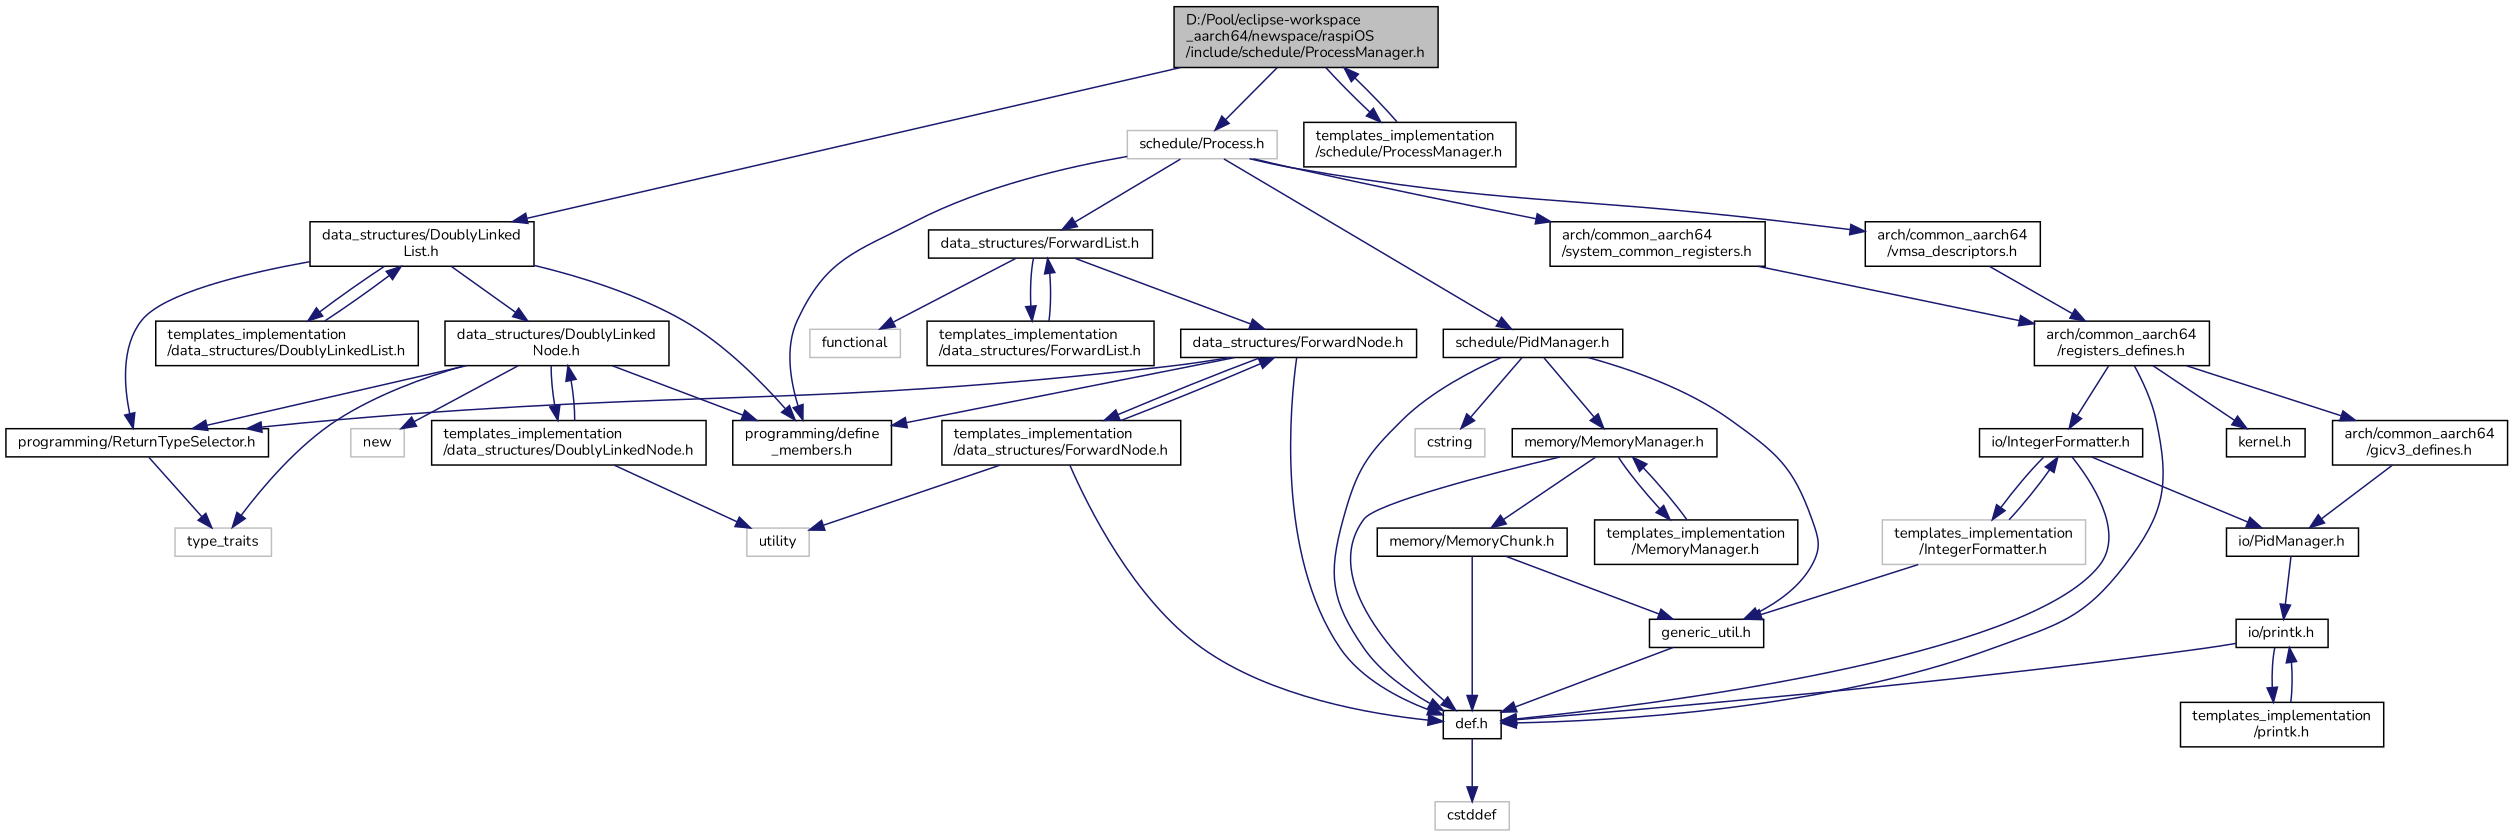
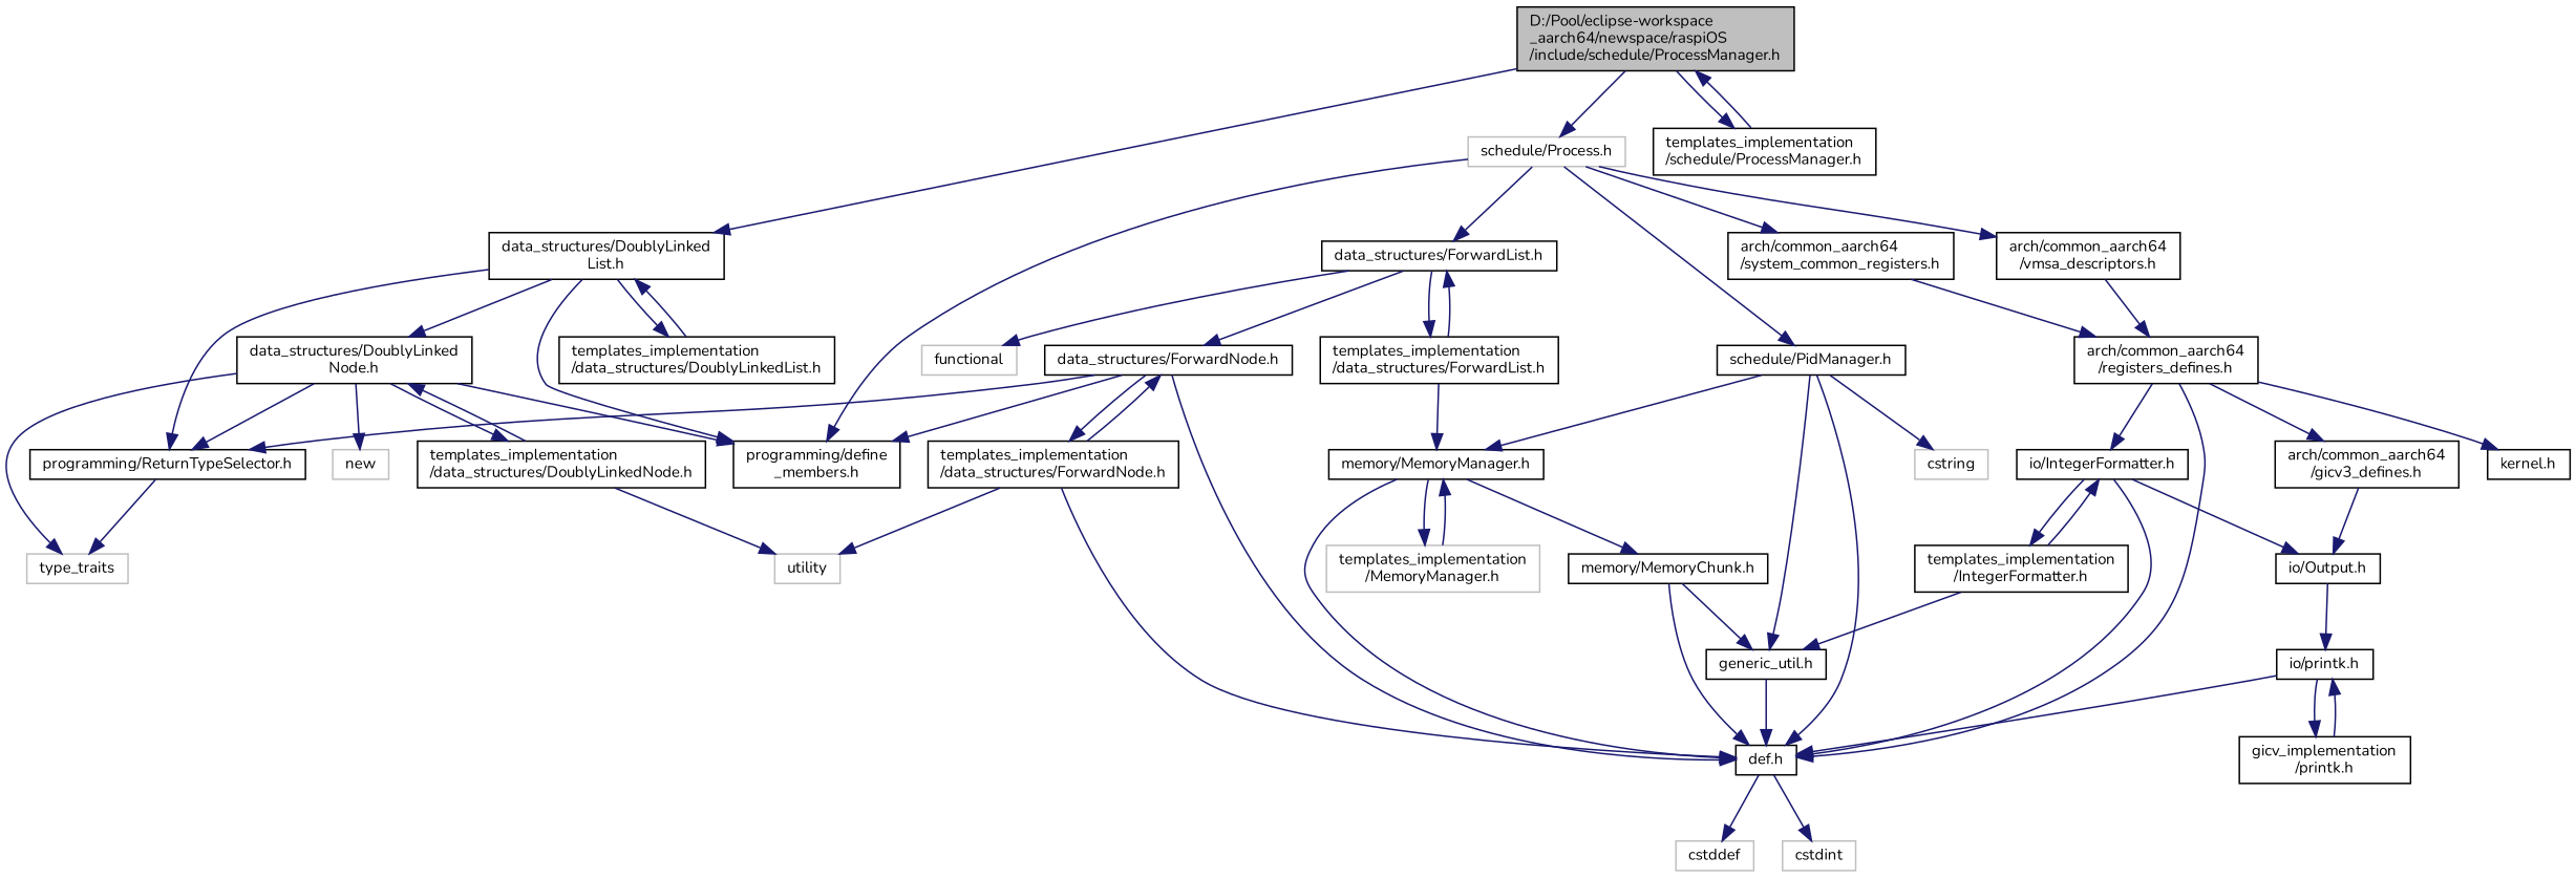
  digraph {
    fontname=Nunito
    node [color=black fillcolor=white fontname=Nunito fontsize=10 shape=record style=filled]
    edge [color=midnightblue fontname=Nunito fontsize=10 labelfontname=Helvetica labelfontsize=10 style=solid]
    n1 [fillcolor=grey75 fontcolor=black height=0.2 label="D:/Pool/eclipse-workspace\l_aarch64/newspace/raspiOS\l/include/schedule/ProcessManager.h" width=0.4]
    n2 [height=0.2 label="data_structures/DoublyLinked\lList.h" width=0.4]
    n3 [color=grey75 height=0.2 label="schedule/Process.h" width=0.4]
    n4 [height=0.2 label="templates_implementation\l/schedule/ProcessManager.h" width=0.4]
    n5 [height=0.2 label="data_structures/DoublyLinked\lNode.h" width=0.4]
    n6 [height=0.2 label="programming/ReturnTypeSelector.h" width=0.4]
    n7 [height=0.2 label="programming/define\l_members.h" width=0.4]
    n8 [height=0.2 label="templates_implementation\l/data_structures/DoublyLinkedList.h" width=0.4]
    n9 [height=0.2 label="data_structures/ForwardList.h" width=0.4]
    n10 [height=0.2 label="schedule/PidManager.h" width=0.4]
    n11 [height=0.2 label="arch/common_aarch64\l/system_common_registers.h" width=0.4]
    n12 [height=0.2 label="arch/common_aarch64\l/vmsa_descriptors.h" width=0.4]
    n13 [color=grey75 height=0.2 label=new width=0.4]
    n14 [color=grey75 height=0.2 label=type_traits width=0.4]
    n15 [height=0.2 label="templates_implementation\l/data_structures/DoublyLinkedNode.h" width=0.4]
    n16 [color=grey75 height=0.2 label=functional width=0.4]
    n17 [color=grey75 height=0.2 label=utility width=0.4]
    n18 [height=0.2 label="def.h" width=0.4]
    n19 [color=grey75 height=0.2 label=cstddef width=0.4]
+   n20 [color=grey75 height=0.2 label=cstdint width=0.4]
    n21 [height=0.2 label="data_structures/ForwardNode.h" width=0.4]
    n22 [height=0.2 label="templates_implementation\l/data_structures/ForwardList.h" width=0.4]
    n23 [height=0.2 label="memory/MemoryManager.h" width=0.4]
    n24 [height=0.2 label="generic_util.h" width=0.4]
    n25 [color=grey75 height=0.2 label=cstring width=0.4]
    n26 [height=0.2 label="arch/common_aarch64\l/registers_defines.h" width=0.4]
    n27 [height=0.2 label="templates_implementation\l/data_structures/ForwardNode.h" width=0.4]
    n28 [height=0.2 label="memory/MemoryChunk.h" width=0.4]
-   n29 [height=0.2 label="templates_implementation\l/MemoryManager.h" width=0.4]
+   n29 [color=grey75 height=0.2 label="templates_implementation\l/MemoryManager.h" width=0.4]
    n30 [height=0.2 label="kernel.h" width=0.4]
    n31 [height=0.2 label="io/IntegerFormatter.h" width=0.4]
    n32 [height=0.2 label="arch/common_aarch64\l/gicv3_defines.h" width=0.4]
-   n33 [height=0.2 label="io/PidManager.h" width=0.4]
-   n34 [color=grey75 height=0.2 label="templates_implementation\l/IntegerFormatter.h" width=0.4]
+   n33 [height=0.2 label="io/Output.h" width=0.4]
+   n34 [height=0.2 label="templates_implementation\l/IntegerFormatter.h" width=0.4]
    n35 [height=0.2 label="io/printk.h" width=0.4]
-   n36 [height=0.2 label="templates_implementation\l/printk.h" width=0.4]
+   n36 [height=0.2 label="gicv_implementation\l/printk.h" width=0.4]
    n1 -> n2
    n1 -> n3
    n1 -> n4
    n2 -> n5
    n2 -> n6
    n2 -> n7
    n2 -> n8
    n3 -> n7
    n3 -> n9
    n3 -> n10
    n3 -> n11
    n3 -> n12
    n4 -> n1
    n5 -> n6
    n5 -> n7
    n5 -> n13
    n5 -> n14
    n5 -> n15
    n6 -> n14
    n8 -> n2
    n9 -> n16
    n9 -> n21
    n9 -> n22
    n10 -> n18
    n10 -> n23
    n10 -> n24
    n10 -> n25
    n11 -> n26
    n12 -> n26
    n15 -> n5
    n15 -> n17
    n18 -> n19
+   n18 -> n20
    n21 -> n6
    n21 -> n7
    n21 -> n18
    n21 -> n27
    n22 -> n9
+   n22 -> n23
    n23 -> n18
    n23 -> n28
    n23 -> n29
    n24 -> n18
    n26 -> n18
    n26 -> n30
    n26 -> n31
    n26 -> n32
    n27 -> n17
    n27 -> n18
    n27 -> n21
    n28 -> n18
    n28 -> n24
    n29 -> n23
    n31 -> n18
    n31 -> n33
    n31 -> n34
    n32 -> n33
    n33 -> n35
    n34 -> n24
    n34 -> n31
    n35 -> n18
    n35 -> n36
    n36 -> n35
  }
